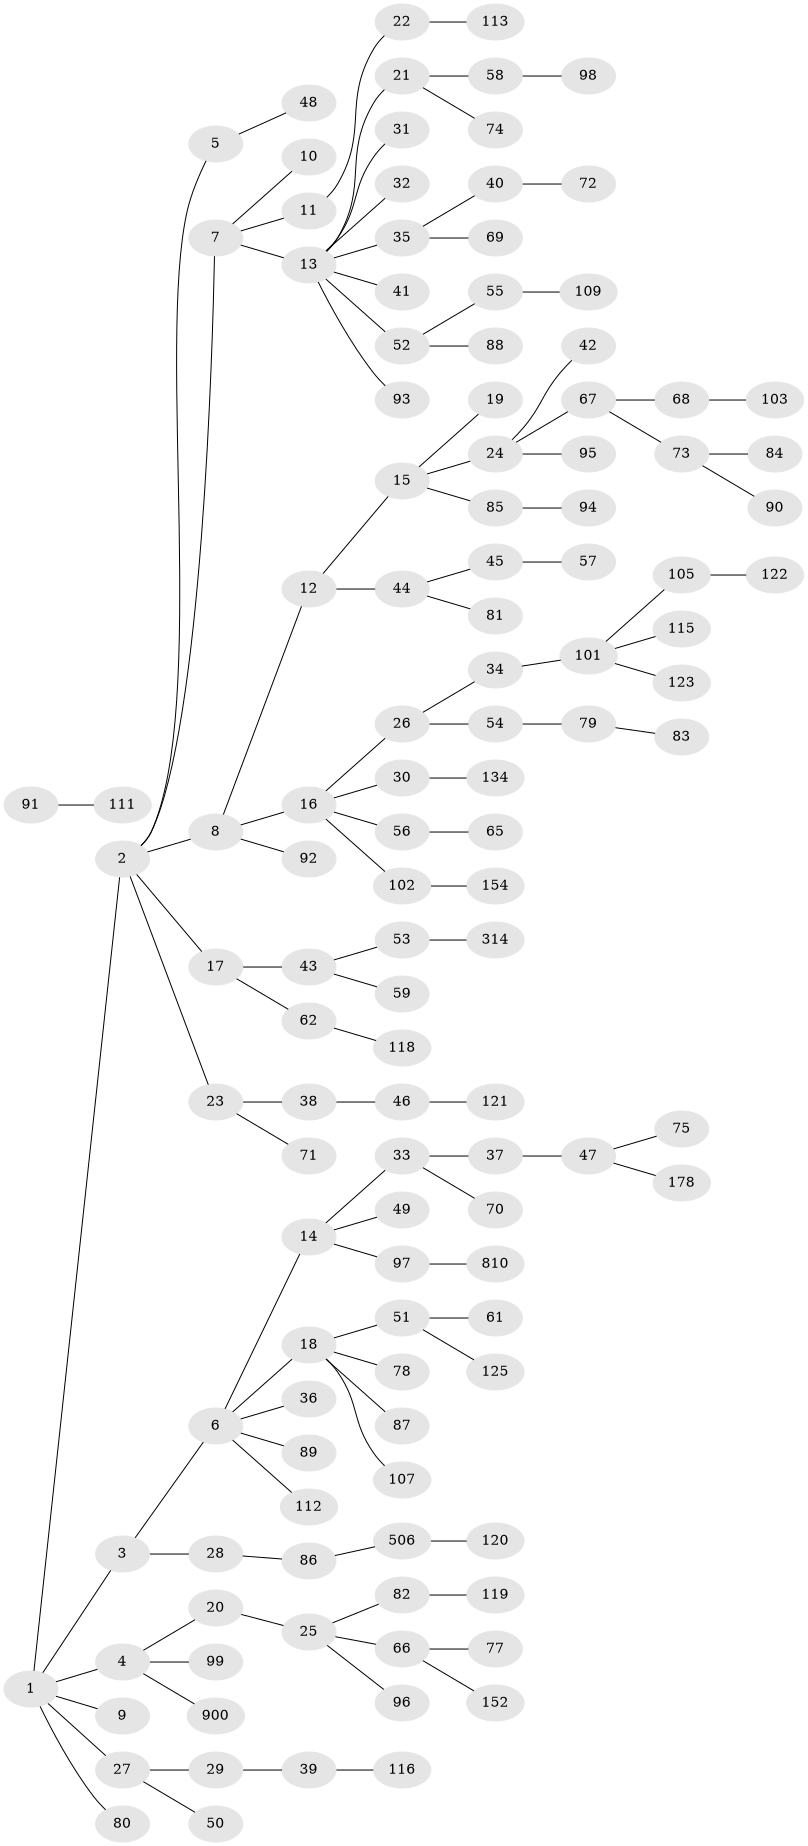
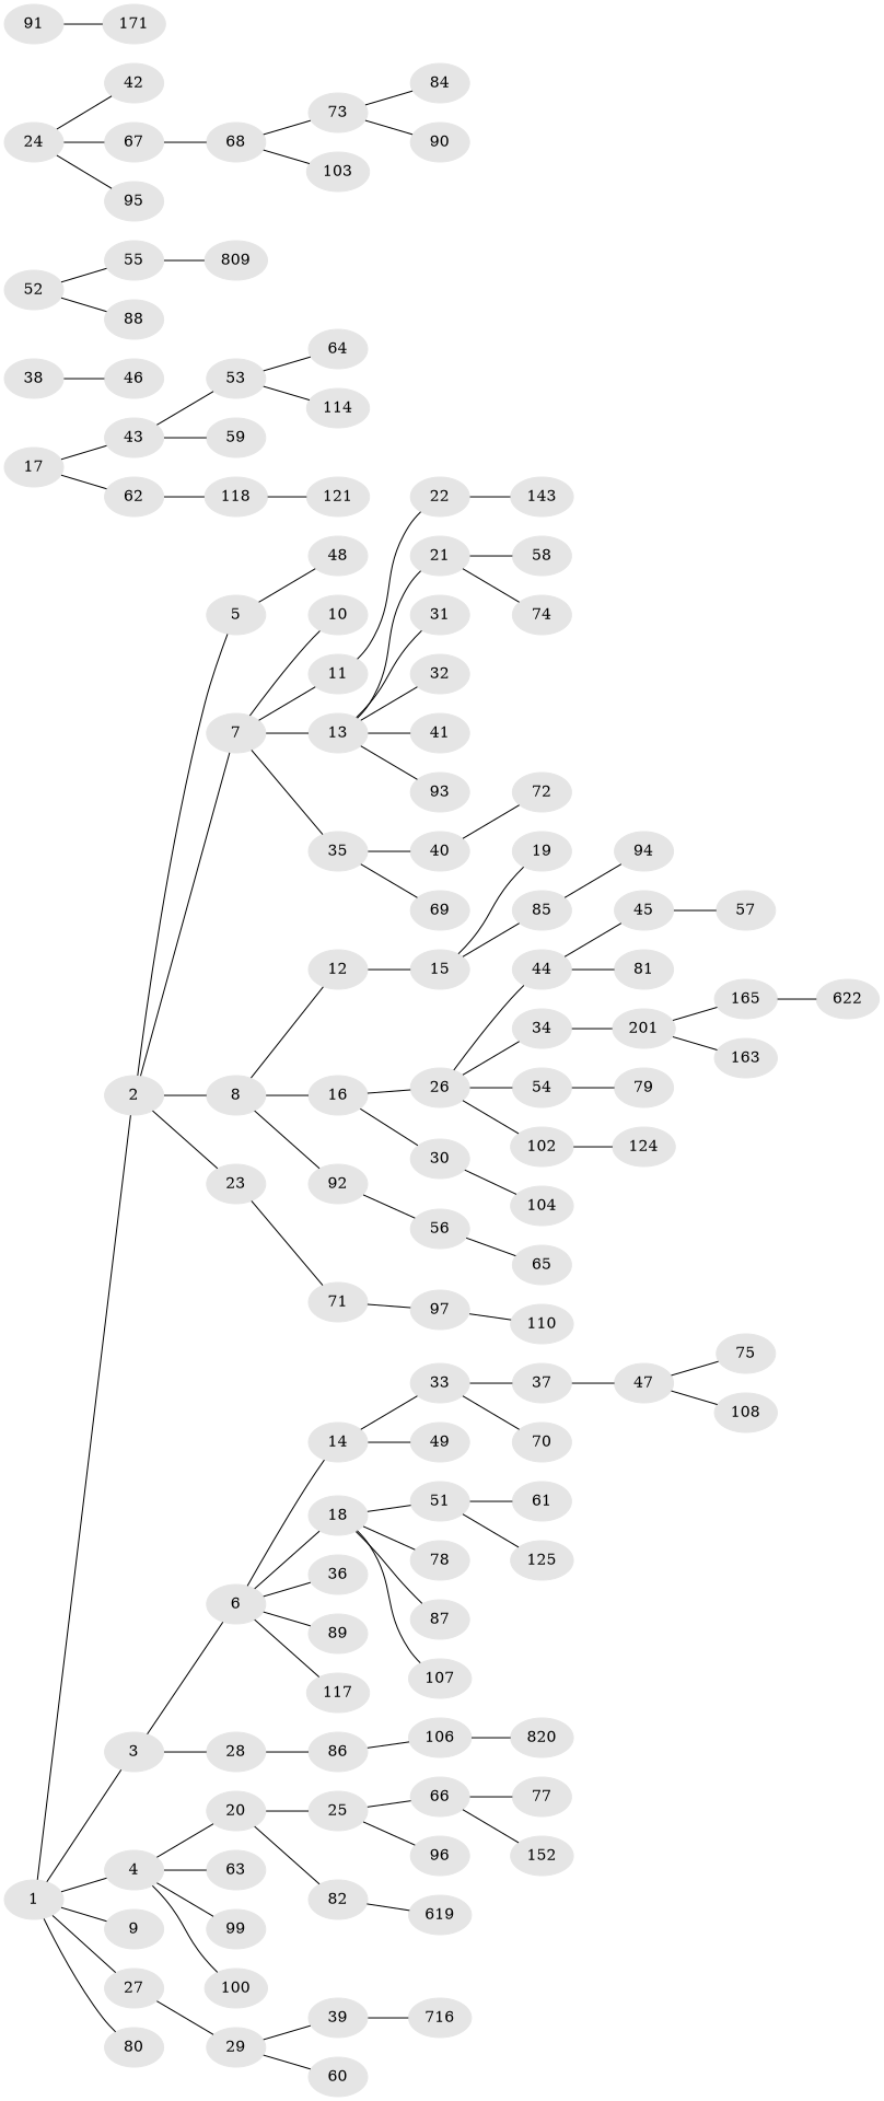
  graph {
    rankdir=LR
    node [color=gray90 style=filled]
    1
    2
    3
    4
    9
    27
    80
    5
    7
    8
    17
    23
    6
    28
    20
+   63
    99
-   100 [label=900]
+   100
    29
-   50
    48
    10
    11
    13
    12
    16
    92
    43
    62
    38
    71
    14
    18
    36
    89
-   117 [label=112]
+   117
    86
    25
    82
    33
    49
    97
    51
    78
    87
    107
    22
    21
    31
    32
    35
    41
    52
    93
    15
    44
    26
    30
    56
-   113
+   113 [label=143]
    19
    24
    85
    45
    81
    58
    74
    40
    69
    55
    88
    37
    70
-   110 [label=810]
+   110
    42
    67
    95
    94
    34
    54
    102
-   104 [label=134]
+   104
    65
    53
    59
    118
    61
    125
    66
    96
-   119
-   98
+   119 [label=619]
    46
    68
    77
    n96 [label=152]
-   101
+   101 [label=201]
    79
-   124 [label=154]
+   124
    39
-   106 [label=506]
-   116
+   60
+   106
+   116 [label=716]
    47
-   105
-   115
-   123
+   105 [label=165]
+   123 [label=163]
    72
    75
-   108 [label=178]
-   114 [label=314]
+   108
+   64
+   114
    57
-   109
-   83
+   109 [label=809]
    121
    73
    103
    84
    90
    91
-   111
-   120
-   122
+   111 [label=171]
+   120 [label=820]
+   122 [label=622]
    1 -- 2
    1 -- 3
    1 -- 4
    1 -- 9
    1 -- 27
    1 -- 80
    2 -- 5
    2 -- 7
    2 -- 8
-   2 -- 17
    2 -- 23
    3 -- 6
    3 -- 28
    4 -- 20
+   4 -- 63
    4 -- 99
    4 -- 100
    27 -- 29
-   27 -- 50
    5 -- 48
    7 -- 10
    7 -- 11
    7 -- 13
    8 -- 12
    8 -- 16
    8 -- 92
    17 -- 43
    17 -- 62
-   23 -- 38
    23 -- 71
    6 -- 14
    6 -- 18
    6 -- 36
    6 -- 89
    6 -- 117
    28 -- 86
    20 -- 25
-   25 -- 82
+   20 -- 82
    29 -- 39
+   29 -- 60
    11 -- 22
    13 -- 21
    13 -- 31
    13 -- 32
-   13 -- 35
+   7 -- 35
    13 -- 41
-   13 -- 52
    13 -- 93
    12 -- 15
-   12 -- 44
+   26 -- 44
    16 -- 26
    16 -- 30
-   16 -- 56
+   92 -- 56
    43 -- 53
    43 -- 59
    62 -- 118
    38 -- 46
    14 -- 33
    14 -- 49
-   14 -- 97
+   71 -- 97
    18 -- 51
    18 -- 78
    18 -- 87
    18 -- 107
    86 -- 106
    25 -- 66
    25 -- 96
    82 -- 119
    33 -- 37
    33 -- 70
    97 -- 110
    51 -- 61
    51 -- 125
    22 -- 113
    21 -- 58
    21 -- 74
    35 -- 40
    35 -- 69
    52 -- 55
    52 -- 88
    15 -- 19
-   15 -- 24
    15 -- 85
    44 -- 45
    44 -- 81
    26 -- 34
    26 -- 54
-   16 -- 102
+   26 -- 102
    30 -- 104
    56 -- 65
    24 -- 42
    24 -- 67
    24 -- 95
    85 -- 94
    45 -- 57
-   58 -- 98
    40 -- 72
    55 -- 109
    37 -- 47
    67 -- 68
    34 -- 101
    54 -- 79
    102 -- 124
+   53 -- 64
    53 -- 114
-   46 -- 121
+   118 -- 121
    66 -- 77
    66 -- n96
-   67 -- 73
+   68 -- 73
    68 -- 103
    101 -- 105
-   101 -- 115
    101 -- 123
-   79 -- 83
    39 -- 116
    106 -- 120
    47 -- 75
    47 -- 108
    105 -- 122
    73 -- 84
    73 -- 90
    91 -- 111
  }
